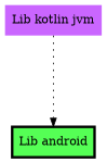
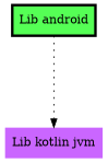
  digraph {
    fontsize=30
    rankdir=TB
    ranksep=1.5
    node [style=filled]
    "Lib android" [color=black fillcolor="#55FF55" penwidth=3 shape=box]
    "Lib kotlin jvm" [fillcolor="#CA66FF" shape=none]
-   "Lib kotlin jvm" -> "Lib android" [arrowhead=normal arrowtail=none style=dotted]
+   "Lib android" -> "Lib kotlin jvm" [arrowhead=normal arrowtail=none style=dotted]
  }
